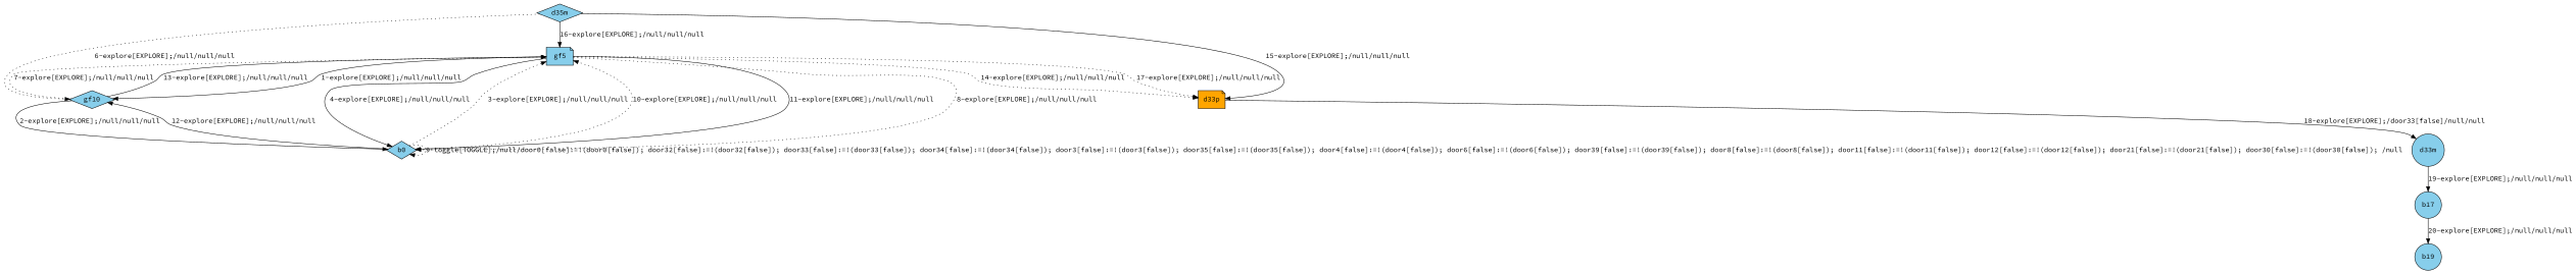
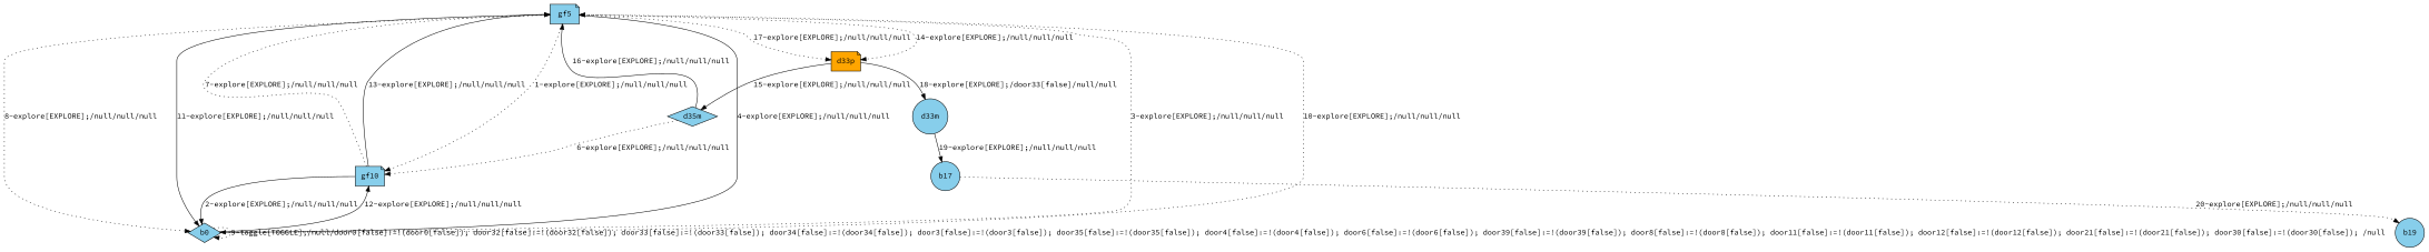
  digraph {
    fontname="Source Code Pro"
    node [fillcolor=skyblue fontname="Source Code Pro" shape=diamond style=filled]
    edge [fontname="Source Code Pro" style=solid]
    gf5 [shape=note]
-   gf10
+   gf10 [shape=note]
    b0
    d33p [fillcolor=orange shape=note]
    d35m
    d33m [shape=circle]
    b17 [shape=circle]
    b19 [shape=circle]
-   gf5 -> gf10 [label="1-explore[EXPLORE];/null/null/null"]
+   gf5 -> gf10 [label="1-explore[EXPLORE];/null/null/null" style=dotted]
    gf5 -> b0 [label="4-explore[EXPLORE];/null/null/null"]
    gf5 -> b0 [label="8-explore[EXPLORE];/null/null/null" style=dotted]
    gf5 -> b0 [label="11-explore[EXPLORE];/null/null/null"]
    gf5 -> d33p [label="14-explore[EXPLORE];/null/null/null" style=dotted]
    gf5 -> d33p [label="17-explore[EXPLORE];/null/null/null" style=dotted]
    gf10 -> gf5 [label="7-explore[EXPLORE];/null/null/null" style=dotted]
    gf10 -> gf5 [label="13-explore[EXPLORE];/null/null/null"]
    gf10 -> b0 [label="2-explore[EXPLORE];/null/null/null"]
    b0 -> gf5 [label="3-explore[EXPLORE];/null/null/null" style=dotted]
    b0 -> gf5 [label="10-explore[EXPLORE];/null/null/null" style=dotted]
    b0 -> gf10 [label="12-explore[EXPLORE];/null/null/null"]
    b0 -> b0 [label="9-toggle[TOGGLE];/null/door0[false]:=!(door0[false]); door32[false]:=!(door32[false]); door33[false]:=!(door33[false]); door34[false]:=!(door34[false]); door3[false]:=!(door3[false]); door35[false]:=!(door35[false]); door4[false]:=!(door4[false]); door6[false]:=!(door6[false]); door39[false]:=!(door39[false]); door8[false]:=!(door8[false]); door11[false]:=!(door11[false]); door12[false]:=!(door12[false]); door21[false]:=!(door21[false]); door30[false]:=!(door30[false]); /null" style=dotted]
-   d35m -> d33p [label="15-explore[EXPLORE];/null/null/null"]
+   d33p -> d35m [label="15-explore[EXPLORE];/null/null/null"]
    d33p -> d33m [label="18-explore[EXPLORE];/door33[false]/null/null"]
    d35m -> gf5 [label="16-explore[EXPLORE];/null/null/null"]
    d35m -> gf10 [label="6-explore[EXPLORE];/null/null/null" style=dotted]
    d33m -> b17 [label="19-explore[EXPLORE];/null/null/null"]
-   b17 -> b19 [label="20-explore[EXPLORE];/null/null/null"]
+   b17 -> b19 [label="20-explore[EXPLORE];/null/null/null" style=dotted]
  }
